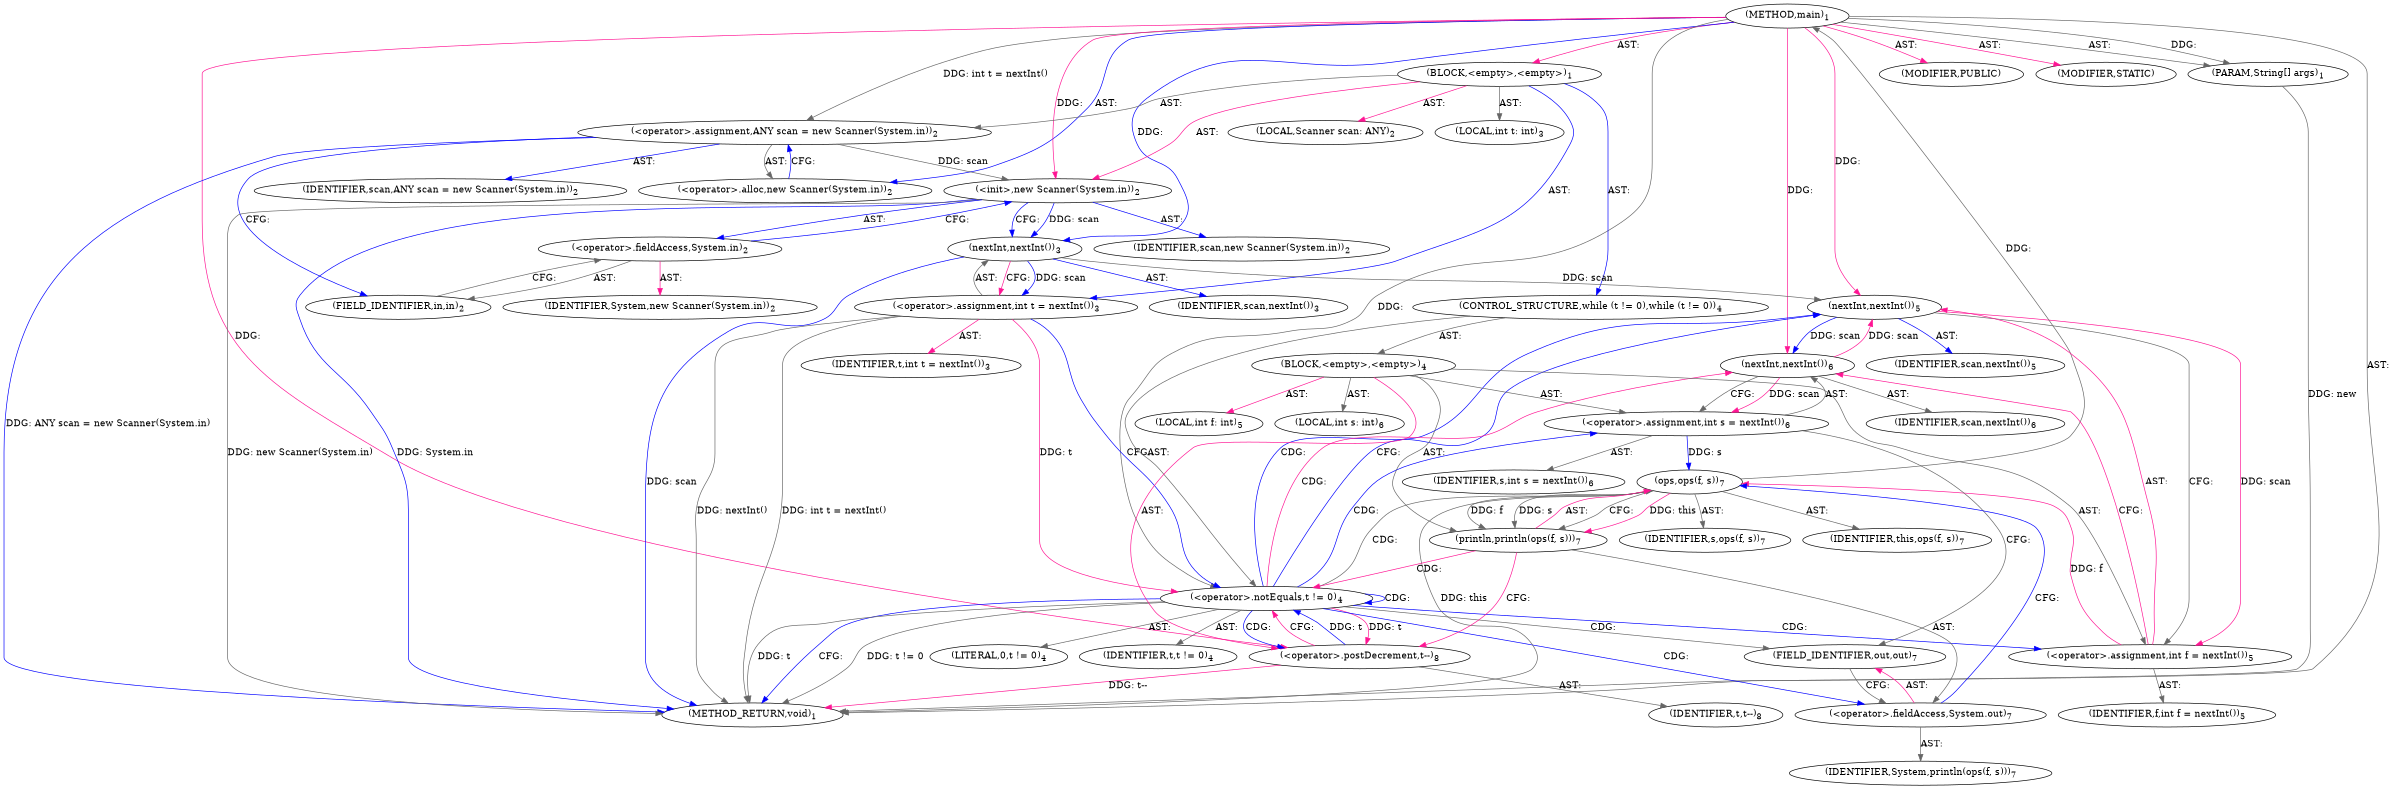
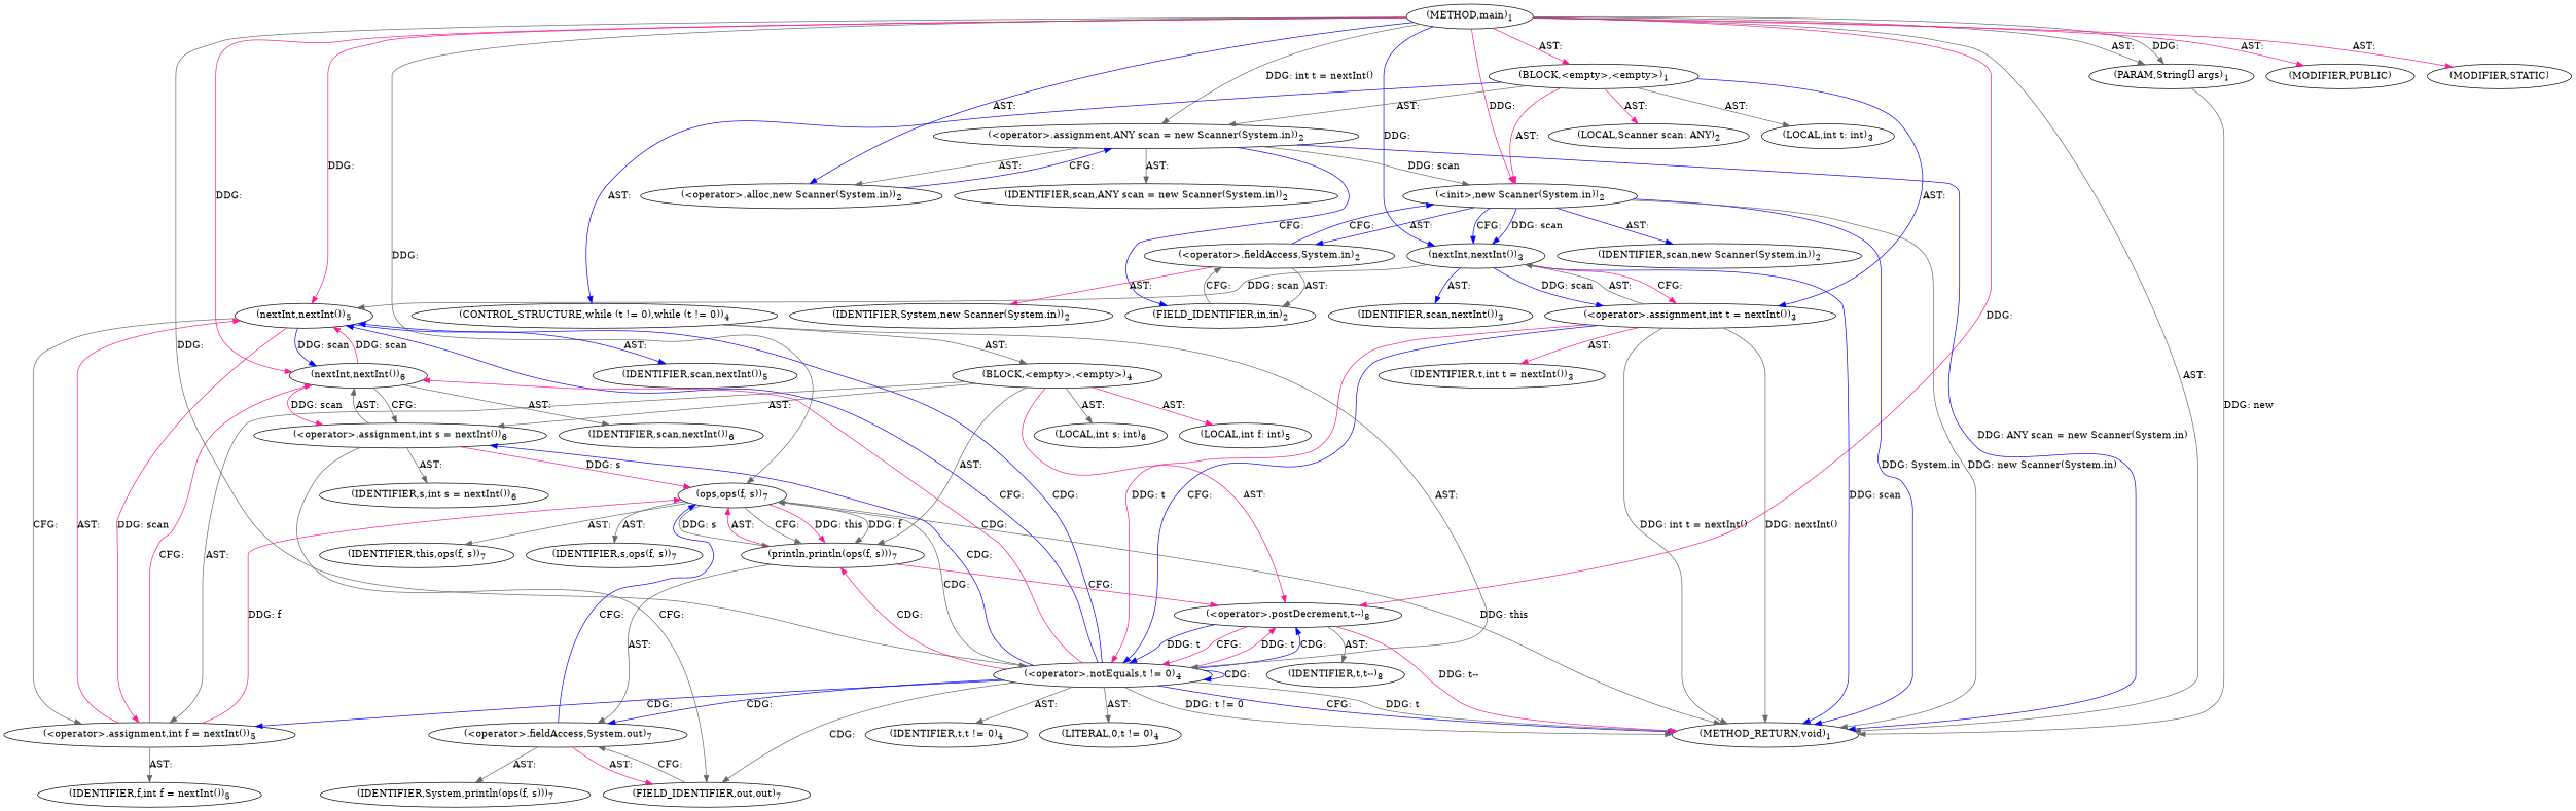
  digraph {
    edge [color=gray40]
    n1 [label=<(METHOD,main)<SUB>1</SUB>>]
    n2 [label=<(PARAM,String[] args)<SUB>1</SUB>>]
    n3 [label=<(BLOCK,&lt;empty&gt;,&lt;empty&gt;)<SUB>1</SUB>>]
    n4 [label=<(&lt;operator&gt;.assignment,ANY scan = new Scanner(System.in))<SUB>2</SUB>>]
    n5 [label=<(&lt;operator&gt;.alloc,new Scanner(System.in))<SUB>2</SUB>>]
    n6 [label=<(&lt;init&gt;,new Scanner(System.in))<SUB>2</SUB>>]
    n7 [label=<(nextInt,nextInt())<SUB>3</SUB>>]
    n8 [label=<(&lt;operator&gt;.notEquals,t != 0)<SUB>4</SUB>>]
    n9 [label=<(nextInt,nextInt())<SUB>5</SUB>>]
    n10 [label=<(nextInt,nextInt())<SUB>6</SUB>>]
    n11 [label=<(ops,ops(f, s))<SUB>7</SUB>>]
    n12 [label=<(&lt;operator&gt;.postDecrement,t--)<SUB>8</SUB>>]
    n13 [label=<(MODIFIER,PUBLIC)>]
    n14 [label=<(MODIFIER,STATIC)>]
    n15 [label=<(METHOD_RETURN,void)<SUB>1</SUB>>]
    n16 [label=<(LOCAL,Scanner scan: ANY)<SUB>2</SUB>>]
    n17 [label=<(LOCAL,int t: int)<SUB>3</SUB>>]
    n18 [label=<(&lt;operator&gt;.assignment,int t = nextInt())<SUB>3</SUB>>]
    n19 [label=<(CONTROL_STRUCTURE,while (t != 0),while (t != 0))<SUB>4</SUB>>]
    n20 [label=<(IDENTIFIER,scan,ANY scan = new Scanner(System.in))<SUB>2</SUB>>]
    n21 [label=<(FIELD_IDENTIFIER,in,in)<SUB>2</SUB>>]
    n22 [label=<(IDENTIFIER,scan,new Scanner(System.in))<SUB>2</SUB>>]
    n23 [label=<(&lt;operator&gt;.fieldAccess,System.in)<SUB>2</SUB>>]
    n24 [label=<(IDENTIFIER,scan,nextInt())<SUB>3</SUB>>]
    n25 [label=<(IDENTIFIER,t,t != 0)<SUB>4</SUB>>]
    n26 [label=<(LITERAL,0,t != 0)<SUB>4</SUB>>]
    n27 [label=<(&lt;operator&gt;.assignment,int f = nextInt())<SUB>5</SUB>>]
    n28 [label=<(&lt;operator&gt;.assignment,int s = nextInt())<SUB>6</SUB>>]
    n29 [label=<(println,println(ops(f, s)))<SUB>7</SUB>>]
    n30 [label=<(&lt;operator&gt;.fieldAccess,System.out)<SUB>7</SUB>>]
    n31 [label=<(FIELD_IDENTIFIER,out,out)<SUB>7</SUB>>]
    n32 [label=<(IDENTIFIER,scan,nextInt())<SUB>5</SUB>>]
    n33 [label=<(IDENTIFIER,scan,nextInt())<SUB>6</SUB>>]
    n34 [label=<(IDENTIFIER,this,ops(f, s))<SUB>7</SUB>>]
    n35 [label=<(IDENTIFIER,s,ops(f, s))<SUB>7</SUB>>]
    n36 [label=<(IDENTIFIER,t,t--)<SUB>8</SUB>>]
    n37 [label=<(IDENTIFIER,t,int t = nextInt())<SUB>3</SUB>>]
    n38 [label=<(BLOCK,&lt;empty&gt;,&lt;empty&gt;)<SUB>4</SUB>>]
    n39 [label=<(IDENTIFIER,System,new Scanner(System.in))<SUB>2</SUB>>]
    n40 [label=<(LOCAL,int f: int)<SUB>5</SUB>>]
    n41 [label=<(LOCAL,int s: int)<SUB>6</SUB>>]
    n42 [label=<(IDENTIFIER,f,int f = nextInt())<SUB>5</SUB>>]
    n43 [label=<(IDENTIFIER,s,int s = nextInt())<SUB>6</SUB>>]
    n44 [label=<(IDENTIFIER,System,println(ops(f, s)))<SUB>7</SUB>>]
    n1 -> n2 [label="AST: "]
    n1 -> n2 [label="DDG: "]
    n1 -> n3 [color=deeppink label="AST: "]
    n1 -> n4 [label="DDG: int t = nextInt()"]
    n1 -> n5 [color=blue label="AST: "]
    n1 -> n6 [color=deeppink label="DDG: "]
    n1 -> n7 [color=blue label="DDG: "]
    n1 -> n8 [label="DDG: "]
    n1 -> n9 [color=deeppink label="DDG: "]
    n1 -> n10 [color=deeppink label="DDG: "]
-   n11 -> n1 [label="DDG: "]
+   n1 -> n11 [label="DDG: "]
    n1 -> n12 [color=deeppink label="DDG: "]
    n1 -> n13 [color=deeppink label="AST: "]
    n1 -> n14 [color=deeppink label="AST: "]
    n1 -> n15 [label="AST: "]
    n2 -> n15 [label="DDG: new"]
    n3 -> n4 [label="AST: "]
    n3 -> n6 [color=deeppink label="AST: "]
    n3 -> n16 [color=deeppink label="AST: "]
    n3 -> n17 [label="AST: "]
    n3 -> n18 [color=blue label="AST: "]
    n3 -> n19 [color=blue label="AST: "]
    n4 -> n5 [label="AST: "]
    n4 -> n6 [label="DDG: scan"]
    n4 -> n15 [color=blue label="DDG: ANY scan = new Scanner(System.in)"]
-   n4 -> n20 [color=blue label="AST: "]
+   n4 -> n20 [label="AST: "]
    n4 -> n21 [color=blue label="CFG: "]
    n5 -> n4 [color=blue label="CFG: "]
    n6 -> n7 [color=blue label="CFG: "]
    n6 -> n7 [color=blue label="DDG: scan"]
    n6 -> n15 [color=blue label="DDG: System.in"]
    n6 -> n15 [label="DDG: new Scanner(System.in)"]
    n6 -> n22 [color=blue label="AST: "]
    n6 -> n23 [color=blue label="AST: "]
    n7 -> n9 [label="DDG: scan"]
    n7 -> n15 [color=blue label="DDG: scan"]
    n7 -> n18 [color=deeppink label="CFG: "]
    n7 -> n18 [color=blue label="DDG: scan"]
    n7 -> n24 [color=blue label="AST: "]
    n8 -> n8 [color=blue label="CDG: "]
    n8 -> n9 [color=blue label="CFG: "]
    n8 -> n9 [color=blue label="CDG: "]
    n8 -> n10 [color=deeppink label="CDG: "]
    n8 -> n11 [label="CDG: "]
    n8 -> n12 [color=deeppink label="DDG: t"]
    n8 -> n12 [color=blue label="CDG: "]
    n8 -> n15 [color=blue label="CFG: "]
    n8 -> n15 [label="DDG: t"]
    n8 -> n15 [label="DDG: t != 0"]
    n8 -> n25 [label="AST: "]
    n8 -> n26 [label="AST: "]
    n8 -> n27 [color=blue label="CDG: "]
    n8 -> n28 [color=blue label="CDG: "]
-   n29 -> n8 [color=deeppink label="CDG: "]
+   n8 -> n29 [color=deeppink label="CDG: "]
    n8 -> n30 [color=blue label="CDG: "]
    n8 -> n31 [label="CDG: "]
    n9 -> n10 [color=blue label="DDG: scan"]
    n9 -> n27 [label="CFG: "]
    n9 -> n27 [color=deeppink label="DDG: scan"]
    n9 -> n32 [color=blue label="AST: "]
    n10 -> n9 [color=deeppink label="DDG: scan"]
    n10 -> n28 [label="CFG: "]
    n10 -> n28 [color=deeppink label="DDG: scan"]
    n10 -> n33 [label="AST: "]
    n11 -> n15 [label="DDG: this"]
    n11 -> n29 [label="CFG: "]
    n11 -> n29 [color=deeppink label="DDG: this"]
    n11 -> n29 [label="DDG: f"]
    n11 -> n29 [label="DDG: s"]
    n11 -> n34 [label="AST: "]
    n11 -> n35 [label="AST: "]
    n12 -> n8 [color=deeppink label="CFG: "]
    n12 -> n8 [color=blue label="DDG: t"]
    n12 -> n15 [color=deeppink label="DDG: t--"]
    n12 -> n36 [label="AST: "]
    n18 -> n7 [label="AST: "]
    n18 -> n8 [color=blue label="CFG: "]
    n18 -> n8 [color=deeppink label="DDG: t"]
    n18 -> n15 [label="DDG: nextInt()"]
    n18 -> n15 [label="DDG: int t = nextInt()"]
    n18 -> n37 [color=deeppink label="AST: "]
    n19 -> n8 [label="AST: "]
    n19 -> n38 [label="AST: "]
    n21 -> n23 [label="CFG: "]
    n23 -> n6 [color=blue label="CFG: "]
    n23 -> n21 [label="AST: "]
    n23 -> n39 [color=deeppink label="AST: "]
    n27 -> n9 [color=deeppink label="AST: "]
    n27 -> n10 [color=deeppink label="CFG: "]
    n27 -> n11 [color=deeppink label="DDG: f"]
    n27 -> n42 [label="AST: "]
    n28 -> n10 [label="AST: "]
-   n28 -> n11 [color=blue label="DDG: s"]
+   n28 -> n11 [color=deeppink label="DDG: s"]
    n28 -> n31 [label="CFG: "]
    n28 -> n43 [label="AST: "]
    n29 -> n11 [color=deeppink label="AST: "]
    n29 -> n12 [color=deeppink label="CFG: "]
    n29 -> n30 [label="AST: "]
    n30 -> n11 [color=blue label="CFG: "]
    n30 -> n31 [color=deeppink label="AST: "]
    n30 -> n44 [label="AST: "]
    n31 -> n30 [label="CFG: "]
    n38 -> n12 [color=deeppink label="AST: "]
    n38 -> n27 [label="AST: "]
    n38 -> n28 [label="AST: "]
    n38 -> n29 [label="AST: "]
    n38 -> n40 [color=deeppink label="AST: "]
    n38 -> n41 [label="AST: "]
  }
